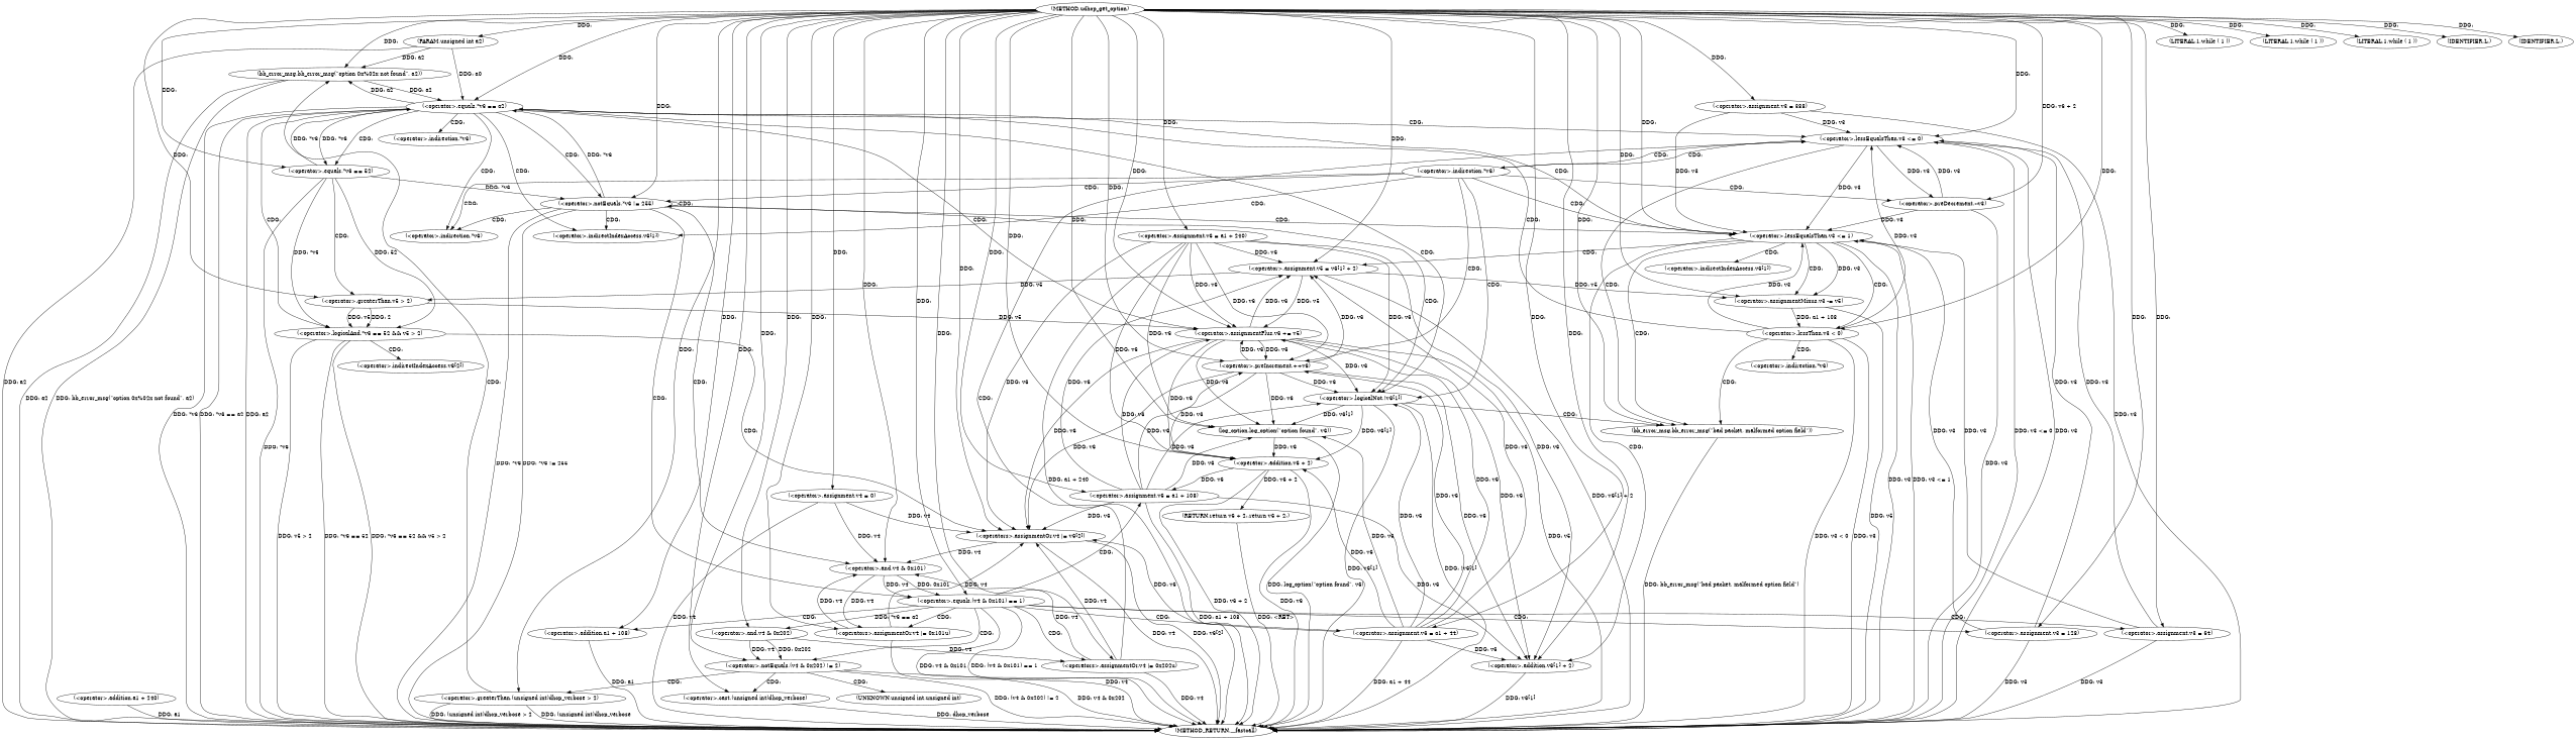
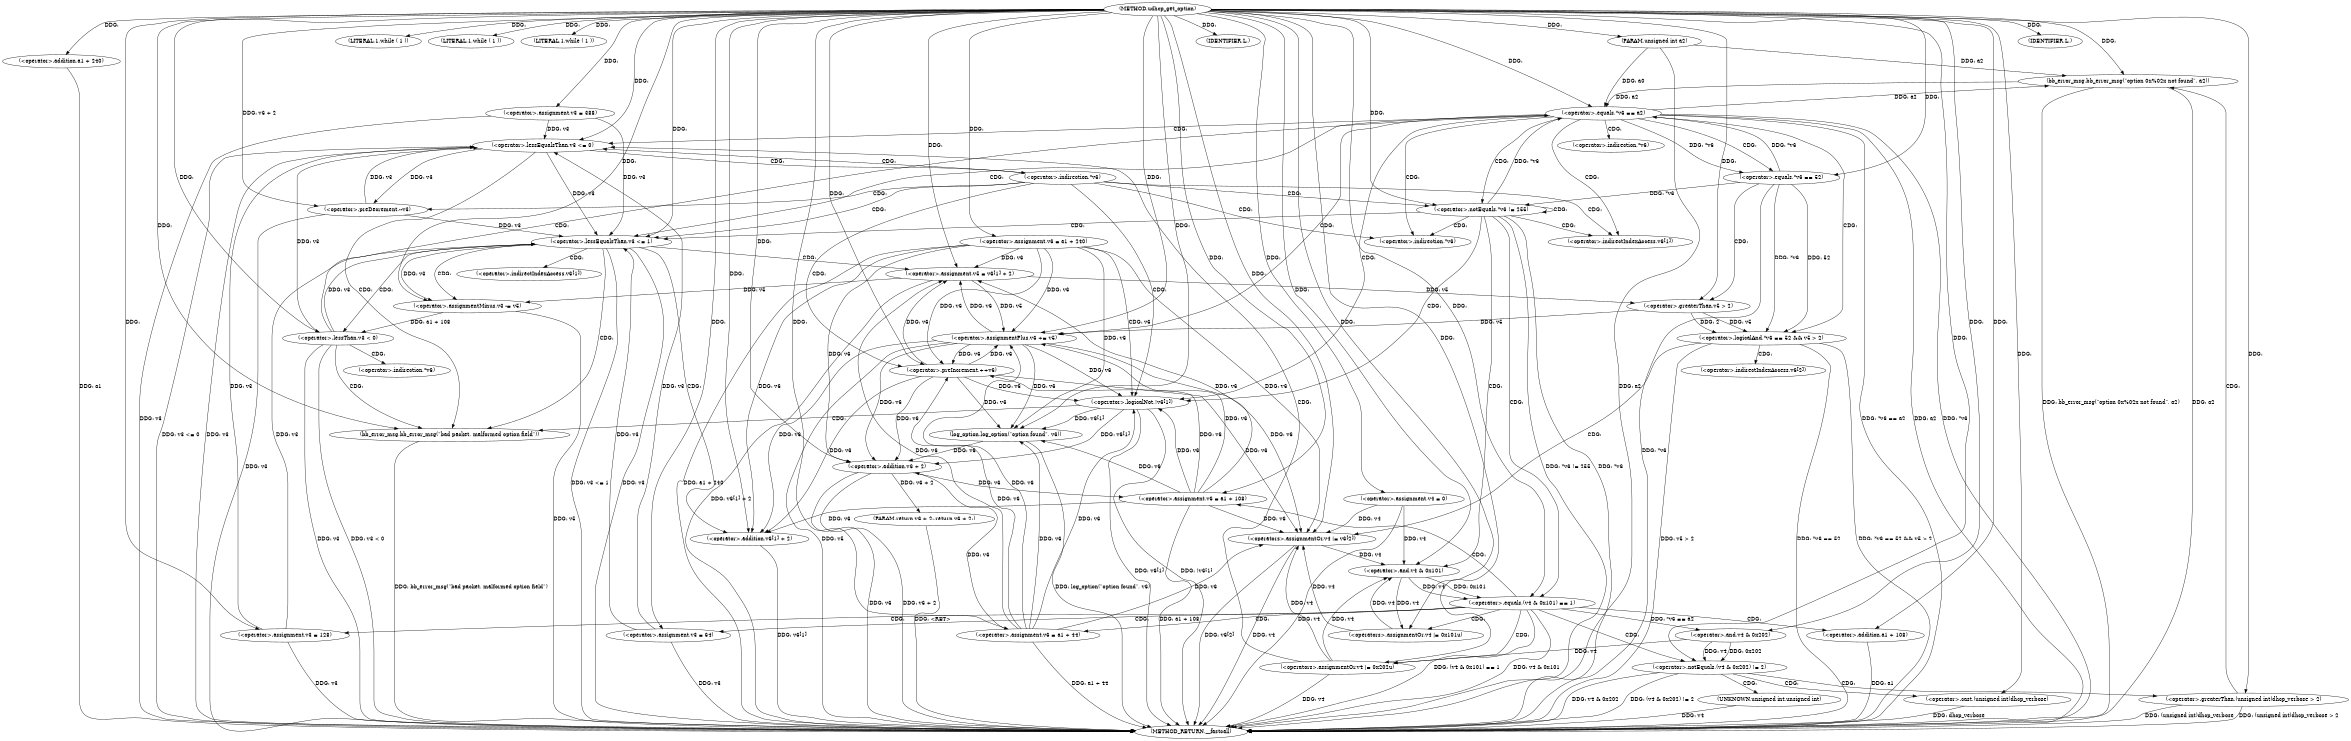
  digraph {
    n1 [label="(METHOD,udhcp_get_option)"]
    n2 [label="(PARAM,unsigned int a2)"]
    n3 [label="(<operator>.assignment,v4 = 0)"]
    n4 [label="(<operator>.assignment,v6 = a1 + 240)"]
    n5 [label="(<operator>.addition,a1 + 240)"]
    n6 [label="(<operator>.assignment,v3 = 388)"]
    n7 [label="(LITERAL,1,while ( 1 ))"]
    n8 [label="(LITERAL,1,while ( 1 ))"]
    n9 [label="(LITERAL,1,while ( 1 ))"]
    n10 [label="(<operator>.lessEqualsThan,v3 <= 0)"]
    n11 [label="(<operator>.preDecrement,--v3)"]
    n12 [label="(<operator>.preIncrement,++v6)"]
    n13 [label="(<operator>.notEquals,*v6 != 255)"]
    n14 [label="(<operator>.equals,(v4 & 0x101) == 1)"]
    n15 [label="(<operator>.and,v4 & 0x101)"]
    n16 [label="(<operators>.assignmentOr,v4 |= 0x101u)"]
    n17 [label="(<operator>.assignment,v6 = a1 + 108)"]
    n18 [label="(<operator>.addition,a1 + 108)"]
    n19 [label="(<operator>.assignment,v3 = 128)"]
    n20 [label="(<operator>.notEquals,(v4 & 0x202) != 2)"]
    n21 [label="(<operator>.and,v4 & 0x202)"]
    n22 [label="(<operator>.greaterThan,(unsigned int)dhcp_verbose > 2)"]
    n23 [label="(<operator>.cast,(unsigned int)dhcp_verbose)"]
    n24 [label="(bb_error_msg,bb_error_msg(\"option 0x%02x not found\", a2))"]
    n25 [label="(IDENTIFIER,L,)"]
    n26 [label="(<operators>.assignmentOr,v4 |= 0x202u)"]
    n27 [label="(<operator>.assignment,v6 = a1 + 44)"]
    n28 [label="(<operator>.assignment,v3 = 64)"]
    n29 [label="(<operator>.lessEqualsThan,v3 <= 1)"]
    n30 [label="(<operator>.assignment,v5 = v6[1] + 2)"]
    n31 [label="(<operator>.addition,v6[1] + 2)"]
    n32 [label="(<operator>.assignmentMinus,v3 -= v5)"]
    n33 [label="(<operator>.lessThan,v3 < 0)"]
    n34 [label="(<operator>.equals,*v6 == a2)"]
    n35 [label="(<operator>.equals,*v6 == 52)"]
    n36 [label="(<operator>.greaterThan,v5 > 2)"]
    n37 [label="(<operators>.assignmentOr,v4 |= v6[2])"]
    n38 [label="(<operator>.assignmentPlus,v6 += v5)"]
    n39 [label="(bb_error_msg,bb_error_msg(\"bad packet, malformed option field\"))"]
    n40 [label="(IDENTIFIER,L,)"]
    n41 [label="(log_option,log_option(\"option found\", v6))"]
    n42 [label="(<operator>.addition,v6 + 2)"]
    n43 [label="(METHOD_RETURN,__fastcall)"]
    n44 [label="(<operator>.logicalNot,!v6[1])"]
    n45 [label="(<operator>.indirection,*v6)"]
    n46 [label="(<operator>.indirection,*v6)"]
    n47 [label="(<operator>.indirectIndexAccess,v6[1])"]
    n48 [label="(UNKNOWN,unsigned int,unsigned int)"]
    n49 [label="(<operator>.indirectIndexAccess,v6[1])"]
    n50 [label="(<operator>.indirection,*v6)"]
    n51 [label="(<operator>.logicalAnd,*v6 == 52 && v5 > 2)"]
    n52 [label="(<operator>.indirection,*v6)"]
-   n53 [label="(RETURN,return v6 + 2;,return v6 + 2;)"]
+   n53 [label="(PARAM,return v6 + 2;,return v6 + 2;)"]
    n54 [label="(<operator>.indirectIndexAccess,v6[2])"]
    n1 -> n2 [label="DDG: "]
    n1 -> n3 [label="DDG: "]
    n1 -> n4 [label="DDG: "]
+   n1 -> n5 [label="DDG: "]
    n1 -> n6 [label="DDG: "]
    n1 -> n7 [label="DDG: "]
    n1 -> n8 [label="DDG: "]
    n1 -> n9 [label="DDG: "]
    n1 -> n10 [label="DDG: "]
    n1 -> n11 [label="DDG: v6 + 2"]
    n1 -> n12 [label="DDG: "]
    n1 -> n13 [label="DDG: "]
    n1 -> n14 [label="DDG: "]
    n1 -> n15 [label="DDG: "]
    n1 -> n16 [label="DDG: "]
    n1 -> n17 [label="DDG: "]
    n1 -> n18 [label="DDG: "]
    n1 -> n19 [label="DDG: "]
    n1 -> n20 [label="DDG: "]
    n1 -> n21 [label="DDG: "]
    n1 -> n22 [label="DDG: "]
    n1 -> n23 [label="DDG: "]
    n1 -> n24 [label="DDG: "]
    n1 -> n25 [label="DDG: "]
    n1 -> n26 [label="DDG: "]
    n1 -> n27 [label="DDG: "]
    n1 -> n28 [label="DDG: "]
    n1 -> n29 [label="DDG: "]
    n1 -> n30 [label="DDG: "]
    n1 -> n31 [label="DDG: "]
    n1 -> n32 [label="DDG: "]
    n1 -> n33 [label="DDG: "]
    n1 -> n34 [label="DDG: "]
    n1 -> n35 [label="DDG: "]
    n1 -> n36 [label="DDG: "]
    n1 -> n37 [label="DDG: "]
    n1 -> n38 [label="DDG: "]
    n1 -> n39 [label="DDG: "]
    n1 -> n40 [label="DDG: "]
    n1 -> n41 [label="DDG: "]
    n1 -> n42 [label="DDG: "]
    n2 -> n24 [label="DDG: a2"]
    n2 -> n34 [label="DDG: a0"]
    n2 -> n43 [label="DDG: a2"]
    n3 -> n15 [label="DDG: v4"]
    n3 -> n37 [label="DDG: v4"]
    n3 -> n43 [label="DDG: v4"]
    n4 -> n12 [label="DDG: v6"]
    n4 -> n30 [label="DDG: v6"]
    n4 -> n31 [label="DDG: v6"]
    n4 -> n37 [label="DDG: v6"]
    n4 -> n38 [label="DDG: v6"]
    n4 -> n41 [label="DDG: v6"]
    n4 -> n42 [label="DDG: v6"]
    n4 -> n43 [label="DDG: a1 + 240"]
-   n4 -> n44 [label="DDG: v6"]
+   n4 -> n44 [label="CDG: v6"]
    n5 -> n43 [label="DDG: a1"]
    n6 -> n10 [label="DDG: v3"]
    n6 -> n29 [label="DDG: v3"]
    n6 -> n43 [label="DDG: v3"]
    n10 -> n11 [label="DDG: v3"]
    n10 -> n29 [label="DDG: v3"]
    n10 -> n39 [label="CDG: "]
    n10 -> n43 [label="DDG: v3 <= 0"]
    n10 -> n43 [label="DDG: v3"]
    n10 -> n45 [label="CDG: "]
    n11 -> n10 [label="DDG: v3"]
    n11 -> n29 [label="DDG: v3"]
    n11 -> n43 [label="DDG: v3"]
    n12 -> n30 [label="DDG: v6"]
    n12 -> n31 [label="DDG: v6"]
    n12 -> n37 [label="DDG: v6"]
    n12 -> n38 [label="DDG: v6"]
    n12 -> n41 [label="DDG: v6"]
    n12 -> n42 [label="DDG: v6"]
    n12 -> n44 [label="DDG: v6"]
    n13 -> n13 [label="CDG: "]
    n13 -> n14 [label="CDG: "]
    n13 -> n15 [label="CDG: "]
    n13 -> n29 [label="CDG: "]
    n13 -> n34 [label="DDG: *v6"]
    n13 -> n43 [label="DDG: *v6 != 255"]
    n13 -> n43 [label="DDG: *v6"]
    n13 -> n44 [label="CDG: "]
    n13 -> n46 [label="CDG: "]
    n13 -> n47 [label="CDG: "]
    n14 -> n16 [label="CDG: "]
    n14 -> n17 [label="CDG: "]
    n14 -> n18 [label="CDG: "]
    n14 -> n19 [label="CDG: "]
    n14 -> n20 [label="CDG: "]
    n14 -> n21 [label="DDG: *v6 == a2"]
    n14 -> n26 [label="CDG: "]
    n14 -> n27 [label="CDG: "]
    n14 -> n28 [label="CDG: "]
    n14 -> n43 [label="DDG: (v4 & 0x101) == 1"]
    n14 -> n43 [label="DDG: v4 & 0x101"]
    n15 -> n14 [label="DDG: v4"]
    n15 -> n14 [label="DDG: 0x101"]
    n15 -> n16 [label="DDG: v4"]
    n16 -> n15 [label="DDG: v4"]
    n16 -> n37 [label="DDG: v4"]
-   n16 -> n43 [label="DDG: v4"]
+   n48 -> n43 [label="DDG: v4"]
    n17 -> n12 [label="DDG: v6"]
    n17 -> n30 [label="DDG: v6"]
    n17 -> n31 [label="DDG: v6"]
    n17 -> n37 [label="DDG: v6"]
    n17 -> n38 [label="DDG: v6"]
    n17 -> n41 [label="DDG: v6"]
    n17 -> n43 [label="DDG: a1 + 108"]
    n17 -> n44 [label="DDG: v6"]
    n18 -> n43 [label="DDG: a1"]
    n19 -> n10 [label="DDG: v3"]
    n19 -> n29 [label="DDG: v3"]
    n19 -> n43 [label="DDG: v3"]
    n20 -> n22 [label="CDG: "]
    n20 -> n23 [label="CDG: "]
    n20 -> n43 [label="DDG: v4 & 0x202"]
    n20 -> n43 [label="DDG: (v4 & 0x202) != 2"]
    n20 -> n48 [label="CDG: "]
    n21 -> n20 [label="DDG: v4"]
    n21 -> n20 [label="DDG: 0x202"]
    n21 -> n26 [label="DDG: v4"]
    n22 -> n24 [label="CDG: "]
    n22 -> n43 [label="DDG: (unsigned int)dhcp_verbose"]
    n22 -> n43 [label="DDG: (unsigned int)dhcp_verbose > 2"]
    n23 -> n43 [label="DDG: dhcp_verbose"]
    n24 -> n34 [label="DDG: a2"]
    n24 -> n43 [label="DDG: bb_error_msg(\"option 0x%02x not found\", a2)"]
    n24 -> n43 [label="DDG: a2"]
    n26 -> n10 [label="CDG: "]
    n26 -> n15 [label="DDG: v4"]
    n26 -> n37 [label="DDG: v4"]
    n26 -> n43 [label="DDG: v4"]
    n27 -> n12 [label="DDG: v6"]
    n27 -> n30 [label="DDG: v6"]
-   n27 -> n31 [label="DDG: v6"]
    n27 -> n37 [label="DDG: v6"]
    n27 -> n38 [label="DDG: v6"]
    n27 -> n41 [label="DDG: v6"]
    n27 -> n42 [label="DDG: v6"]
    n27 -> n43 [label="DDG: a1 + 44"]
    n27 -> n44 [label="DDG: v6"]
    n28 -> n10 [label="DDG: v3"]
    n28 -> n29 [label="DDG: v3"]
    n28 -> n43 [label="DDG: v3"]
    n29 -> n30 [label="CDG: "]
    n29 -> n31 [label="CDG: "]
    n29 -> n32 [label="DDG: v3"]
    n29 -> n32 [label="CDG: "]
    n29 -> n33 [label="CDG: "]
    n29 -> n39 [label="CDG: "]
    n29 -> n43 [label="DDG: v3 <= 1"]
    n29 -> n43 [label="DDG: v3"]
    n29 -> n49 [label="CDG: "]
    n30 -> n32 [label="DDG: v5"]
    n30 -> n36 [label="DDG: v5"]
    n30 -> n38 [label="DDG: v5"]
    n30 -> n43 [label="DDG: v6[1] + 2"]
    n31 -> n43 [label="DDG: v6[1]"]
    n32 -> n33 [label="DDG: a1 + 108"]
    n32 -> n43 [label="DDG: v5"]
    n33 -> n10 [label="DDG: v3"]
    n33 -> n29 [label="DDG: v3"]
    n33 -> n34 [label="CDG: "]
    n33 -> n39 [label="CDG: "]
    n33 -> n43 [label="DDG: v3"]
    n33 -> n43 [label="DDG: v3 < 0"]
    n33 -> n50 [label="CDG: "]
    n34 -> n10 [label="CDG: "]
    n34 -> n13 [label="CDG: "]
    n34 -> n24 [label="DDG: a2"]
    n34 -> n29 [label="CDG: "]
    n34 -> n35 [label="DDG: *v6"]
    n34 -> n35 [label="CDG: "]
    n34 -> n38 [label="CDG: "]
    n34 -> n43 [label="DDG: *v6 == a2"]
    n34 -> n43 [label="DDG: a2"]
    n34 -> n43 [label="DDG: *v6"]
    n34 -> n44 [label="CDG: "]
    n34 -> n46 [label="CDG: "]
    n34 -> n47 [label="CDG: "]
    n34 -> n51 [label="CDG: "]
    n34 -> n52 [label="CDG: "]
    n35 -> n13 [label="DDG: *v6"]
    n35 -> n34 [label="DDG: *v6"]
    n35 -> n36 [label="CDG: "]
    n35 -> n43 [label="DDG: *v6"]
    n35 -> n51 [label="DDG: *v6"]
    n35 -> n51 [label="DDG: 52"]
    n36 -> n38 [label="DDG: v5"]
    n36 -> n51 [label="DDG: v5"]
    n36 -> n51 [label="DDG: 2"]
    n37 -> n15 [label="DDG: v4"]
    n37 -> n43 [label="DDG: v4"]
    n37 -> n43 [label="DDG: v6[2]"]
    n38 -> n12 [label="DDG: v6"]
    n38 -> n30 [label="DDG: v6"]
    n38 -> n31 [label="DDG: v6"]
    n38 -> n37 [label="DDG: v6"]
    n38 -> n41 [label="DDG: v6"]
    n38 -> n42 [label="DDG: v6"]
    n38 -> n43 [label="DDG: v5"]
    n38 -> n44 [label="DDG: v6"]
    n39 -> n43 [label="DDG: bb_error_msg(\"bad packet, malformed option field\")"]
    n41 -> n42 [label="DDG: v6"]
    n41 -> n43 [label="DDG: log_option(\"option found\", v6)"]
    n42 -> n17 [label="DDG: v6"]
    n42 -> n43 [label="DDG: v6"]
    n42 -> n43 [label="DDG: v6 + 2"]
    n42 -> n53 [label="DDG: v6 + 2"]
    n44 -> n39 [label="CDG: "]
    n44 -> n41 [label="DDG: v6[1]"]
    n44 -> n42 [label="DDG: v6[1]"]
    n44 -> n43 [label="DDG: !v6[1]"]
    n44 -> n43 [label="DDG: v6[1]"]
    n45 -> n10 [label="CDG: "]
    n45 -> n11 [label="CDG: "]
    n45 -> n12 [label="CDG: "]
    n45 -> n13 [label="CDG: "]
    n45 -> n29 [label="CDG: "]
    n45 -> n44 [label="CDG: "]
    n45 -> n46 [label="CDG: "]
    n45 -> n47 [label="CDG: "]
    n51 -> n37 [label="CDG: "]
    n51 -> n43 [label="DDG: *v6 == 52 && v5 > 2"]
    n51 -> n43 [label="DDG: v5 > 2"]
    n51 -> n43 [label="DDG: *v6 == 52"]
    n51 -> n54 [label="CDG: "]
    n53 -> n43 [label="DDG: <RET>"]
  }
